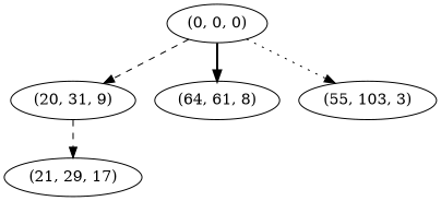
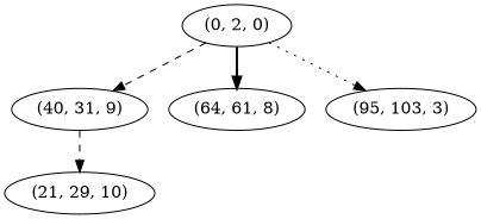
  digraph {
    edge [style=dashed]
-   "(0, 0, 0)"
-   "(20, 31, 9)"
+   "(0, 0, 0)" [label="(0, 2, 0)"]
+   "(20, 31, 9)" [label="(40, 31, 9)"]
    n3 [label="(64, 61, 8)"]
-   "(95, 103, 3)" [label="(55, 103, 3)"]
-   "(21, 29, 10)" [label="(21, 29, 17)"]
+   "(95, 103, 3)"
+   "(21, 29, 10)"
    "(0, 0, 0)" -> "(20, 31, 9)"
    "(0, 0, 0)" -> n3 [style=bold]
    "(0, 0, 0)" -> "(95, 103, 3)" [style=dotted]
    "(20, 31, 9)" -> "(21, 29, 10)"
  }
